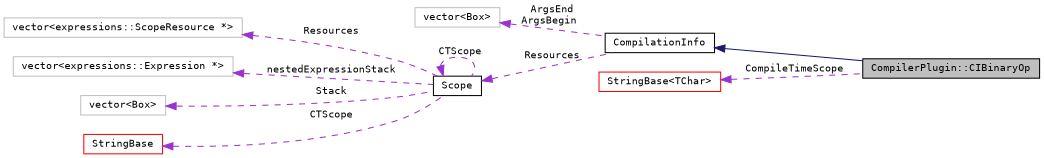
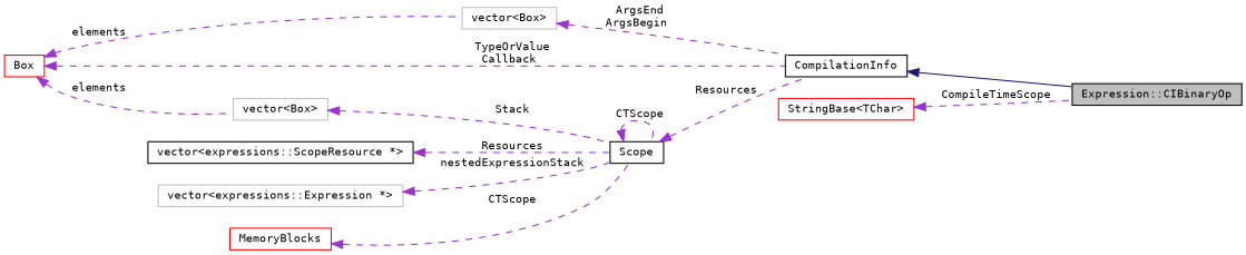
  digraph {
    fontname="DejaVu Sans Mono"
    rankdir=LR
    node [color=grey75 fillcolor=white fontname="DejaVu Sans Mono" fontsize=10 shape=record style=filled]
    edge [color=darkorchid3 dir=back fontname="DejaVu Sans Mono" fontsize=10 labelfontname=Helvetica labelfontsize=10 style=dashed]
-   n1 [color=black fillcolor=grey75 fontcolor=black height=0.2 label="CompilerPlugin::CIBinaryOp" width=0.4]
+   n1 [color=black fillcolor=grey75 fontcolor=black height=0.2 label="Expression::CIBinaryOp" width=0.4]
    n2 [height=0.2 label="vector\<Box\>" width=0.4]
    n3 [color=black height=0.2 label=CompilationInfo width=0.4]
-   n4 [height=0.2 label="vector\<expressions::ScopeResource *\>" width=0.4]
+   n4 [color=black height=0.2 label="vector\<expressions::ScopeResource *\>" width=0.4]
    n5 [color=black height=0.2 label=Scope width=0.4]
    n6 [height=0.2 label="vector\<expressions::Expression *\>" width=0.4]
    n7 [height=0.2 label="vector\<Box\>" width=0.4]
    n8 [color=red height=0.2 label="StringBase\<TChar\>" width=0.4]
-   n10 [color=red height=0.2 label=StringBase width=0.4]
+   n9 [color=red height=0.2 label=Box width=0.4]
+   n10 [color=red height=0.2 label=MemoryBlocks width=0.4]
    n2 -> n3 [label=" ArgsEnd\nArgsBegin"]
    n3 -> n1 [color=midnightblue style=solid]
    n4 -> n5 [label=" Resources"]
    n5 -> n3 [label=" Resources"]
    n5 -> n5 [label=" CTScope"]
    n6 -> n5 [label=" nestedExpressionStack"]
    n7 -> n5 [label=" Stack"]
    n8 -> n1 [label=" CompileTimeScope"]
+   n9 -> n2 [label=" elements"]
+   n9 -> n3 [label=" TypeOrValue\nCallback"]
+   n9 -> n7 [label=" elements"]
    n10 -> n5 [label=" CTScope"]
  }
